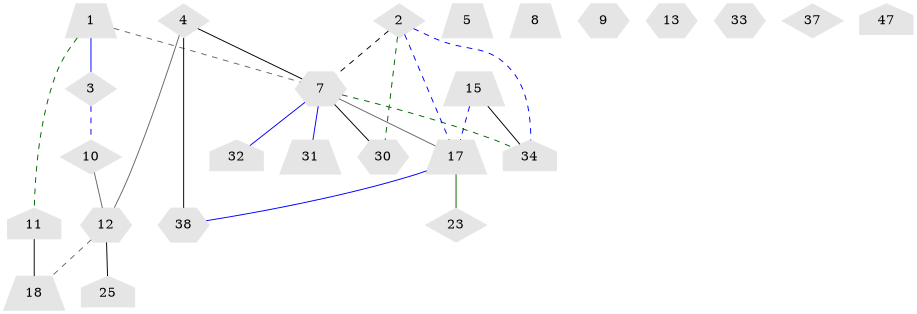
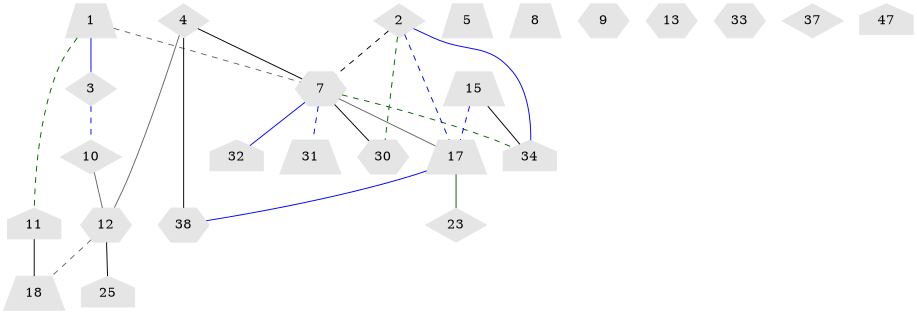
  graph {
    node [color=gray90 shape=trapezium style=filled]
    edge [color=blue style=solid]
    1 [super="+48+43"]
    3 [shape=diamond]
    7 [shape=hexagon super="+40+26"]
    11 [shape=house super="+39"]
    10 [shape=diamond super="+29"]
    17 [super="+41"]
    34 [shape=house]
    n8 [label=30 shape=hexagon]
    31
    32 [shape=house]
    18
    2 [shape=diamond super="+28+30+16"]
    38 [shape=hexagon super="+44+49"]
    23 [shape=diamond]
    12 [shape=hexagon super="+21"]
    4 [shape=diamond super="+19+6"]
    25 [shape=house super="+27"]
    5 [super="+46"]
    8
    9 [shape=hexagon super="+22"]
    13 [shape=hexagon]
    15 [super="+20"]
    33 [shape=hexagon]
    37 [shape=diamond]
    47 [shape=house]
    1 -- 3
    1 -- 7 [color=gray40 style=dashed]
    1 -- 11 [color=darkgreen style=dashed]
    3 -- 10 [style=dashed]
    7 -- 17 [color=gray40]
    7 -- 34 [color=darkgreen style=dashed]
    7 -- n8 [color=black]
-   7 -- 31
+   7 -- 31 [style=dashed]
    7 -- 32
    11 -- 18 [color=black]
    10 -- 12 [color=gray40]
    17 -- 38
    17 -- 23 [color=darkgreen]
    2 -- 7 [color=black style=dashed]
    2 -- 17 [style=dashed]
-   2 -- 34 [style=dashed]
+   2 -- 34
    2 -- n8 [color=darkgreen style=dashed]
    12 -- 18 [color=gray40 style=dashed]
    12 -- 25 [color=black]
    4 -- 7 [color=black]
    4 -- 38 [color=black weight=2]
    4 -- 12 [color=gray40]
    15 -- 17 [style=dashed]
    15 -- 34 [color=black]
  }
